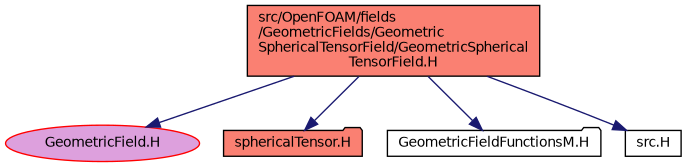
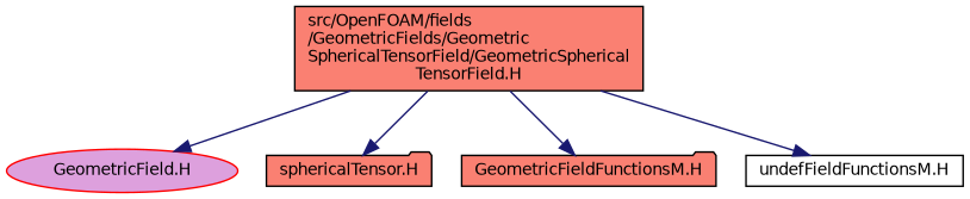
  digraph {
    node [color=black fillcolor=salmon fontname=Helvetica fontsize=10 shape=box style=filled]
    edge [color=midnightblue fontname=Helvetica fontsize=10 labelfontname=Helvetica labelfontsize=10 style=solid]
    n1 [fontcolor=black height=0.2 label="src/OpenFOAM/fields\l/GeometricFields/Geometric\lSphericalTensorField/GeometricSpherical\lTensorField.H" width=0.4]
    n2 [color=red fillcolor=plum height=0.2 label="GeometricField.H" shape=ellipse width=0.4]
    n3 [height=0.2 label="sphericalTensor.H" shape=folder width=0.4]
-   n4 [fillcolor=white height=0.2 label="GeometricFieldFunctionsM.H" shape=folder width=0.4]
-   n5 [fillcolor=white height=0.2 label="src.H" width=0.4]
+   n4 [height=0.2 label="GeometricFieldFunctionsM.H" shape=folder width=0.4]
+   n5 [fillcolor=white height=0.2 label="undefFieldFunctionsM.H" width=0.4]
    n1 -> n2
    n1 -> n3
    n1 -> n4
    n1 -> n5
  }
